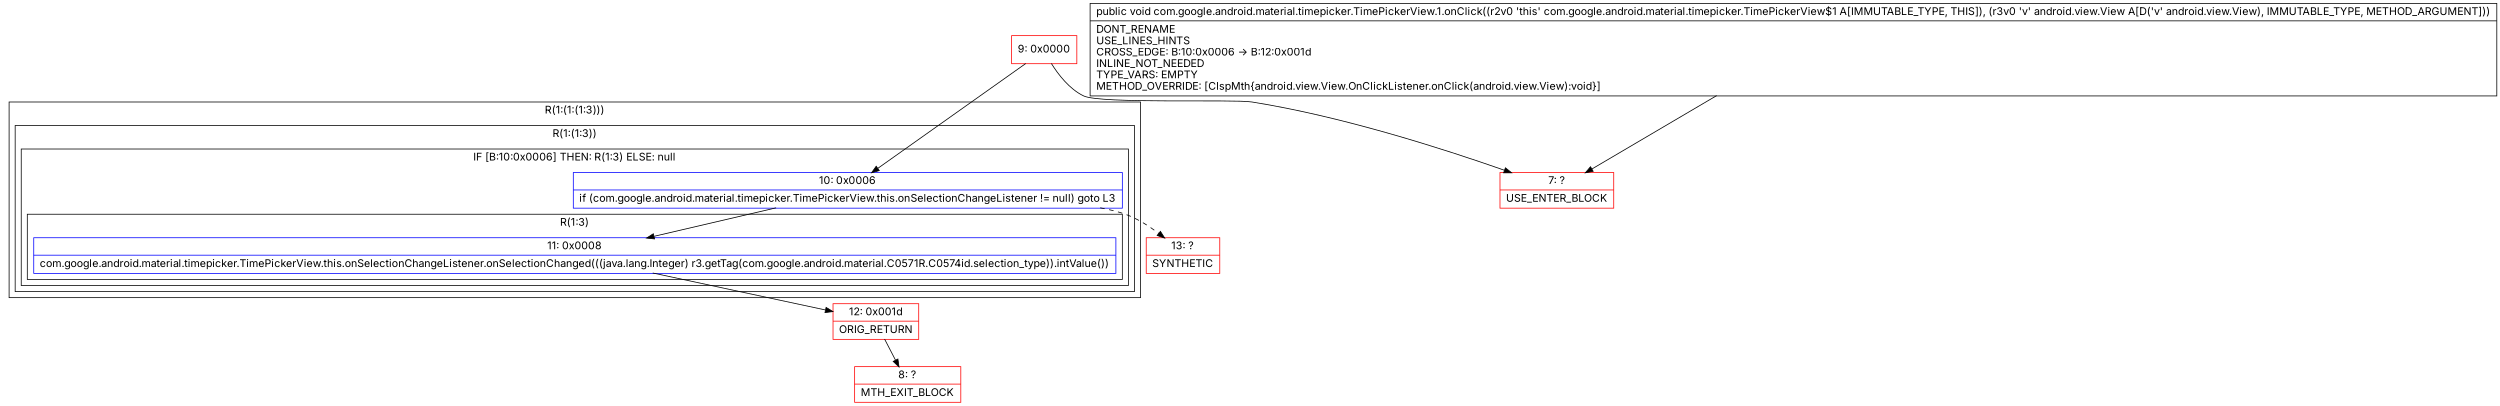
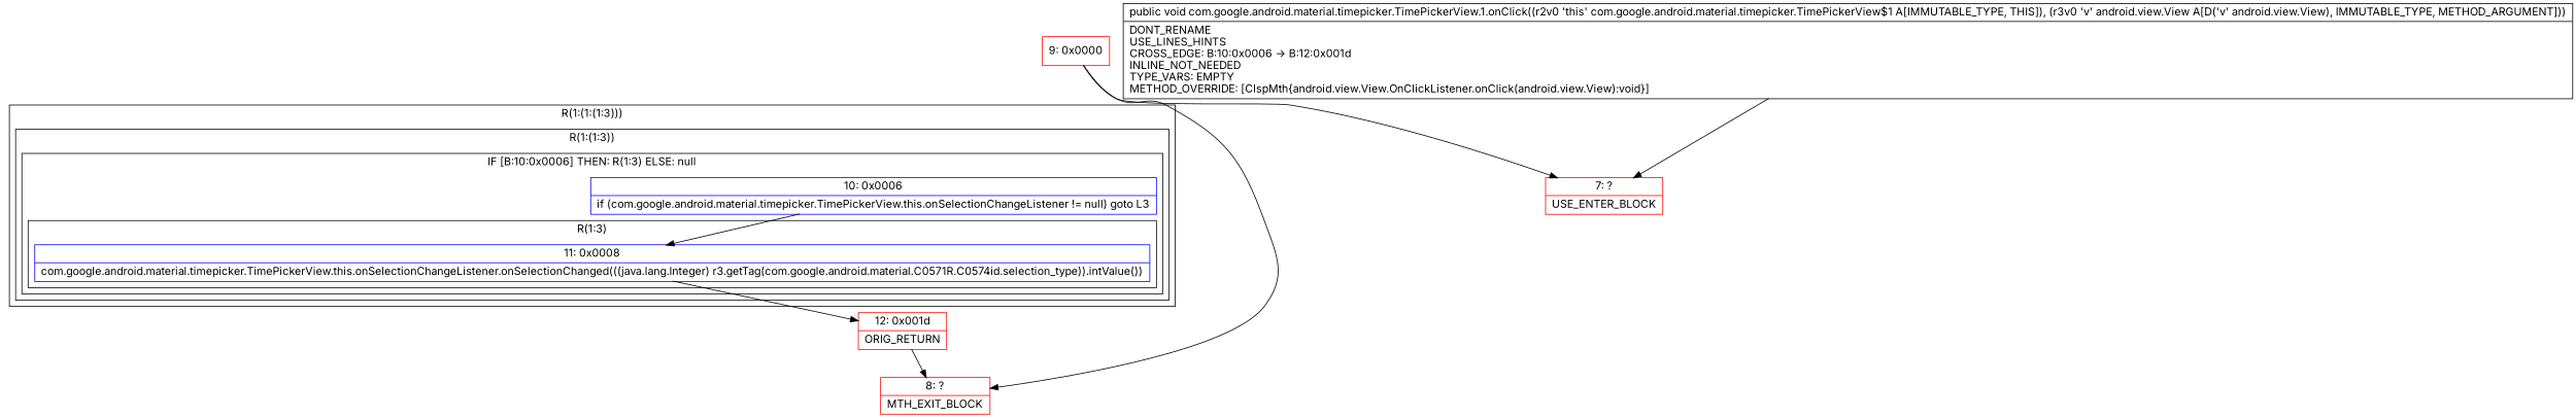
  digraph {
    fontname=Inter
    node [color=red fontname=Inter shape=record]
    edge [fontname=Inter]
    n1 [color=blue label="{11\:\ 0x0008|com.google.android.material.timepicker.TimePickerView.this.onSelectionChangeListener.onSelectionChanged(((java.lang.Integer) r3.getTag(com.google.android.material.C0571R.C0574id.selection_type)).intValue())\l}"]
    n2 [color=blue label="{10\:\ 0x0006|if (com.google.android.material.timepicker.TimePickerView.this.onSelectionChangeListener != null) goto L3\l}"]
    n3 [label="{12\:\ 0x001d|ORIG_RETURN\l}"]
-   n4 [label="{13\:\ ?|SYNTHETIC\l}"]
    n5 [label="{8\:\ ?|MTH_EXIT_BLOCK\l}"]
    n6 [label="{7\:\ ?|USE_ENTER_BLOCK\l}"]
    n7 [label="{9\:\ 0x0000}"]
    n8 [label="{public void com.google.android.material.timepicker.TimePickerView.1.onClick((r2v0 'this' com.google.android.material.timepicker.TimePickerView$1 A[IMMUTABLE_TYPE, THIS]), (r3v0 'v' android.view.View A[D('v' android.view.View), IMMUTABLE_TYPE, METHOD_ARGUMENT]))  | DONT_RENAME\lUSE_LINES_HINTS\lCROSS_EDGE: B:10:0x0006 \-\> B:12:0x001d\lINLINE_NOT_NEEDED\lTYPE_VARS: EMPTY\lMETHOD_OVERRIDE: [ClspMth\{android.view.View.OnClickListener.onClick(android.view.View):void\}]\l}" color=""]
    subgraph cluster_1 {
      label="R(1:(1:(1:3)))"
      subgraph cluster_2 {
        label="R(1:(1:3))"
        subgraph cluster_3 {
          label="IF [B:10:0x0006] THEN: R(1:3) ELSE: null"
          n2
          subgraph cluster_4 {
            label="R(1:3)"
            n1
          }
        }
      }
    }
    n1 -> n3
    n2 -> n1
-   n2 -> n4 [style=dashed]
    n3 -> n5
-   n7 -> n2
+   n7 -> n5
    n7 -> n6
    n8 -> n6
  }
